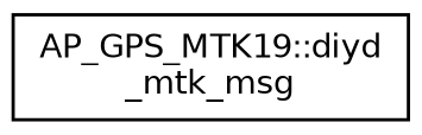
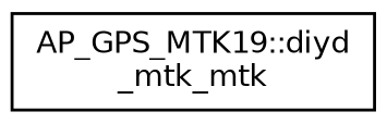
  digraph {
    rankdir=TB
-   n1 [color=black fillcolor=white fontname=Helvetica fontsize=10 height=0.2 label="AP_GPS_MTK19::diyd\l_mtk_msg" shape=record style=filled width=0.4]
+   n1 [color=black fillcolor=white fontname=Helvetica fontsize=10 height=0.2 label="AP_GPS_MTK19::diyd\l_mtk_mtk" shape=record style=filled width=0.4]
  }
